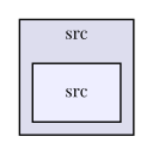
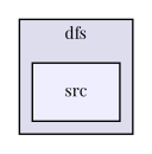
  digraph {
    compound=true
    rankdir=LR
    fontname="Playfair Display"
    n1 [fillcolor="#eeeeff" fontname="Playfair Display" fontsize=10 label=src pencolor=black shape=box style=filled]
    subgraph cluster_1 {
      bgcolor="#ddddee"
      fontsize=10
-     label=src
+     label=dfs
      pencolor=black
      n1
    }
  }
